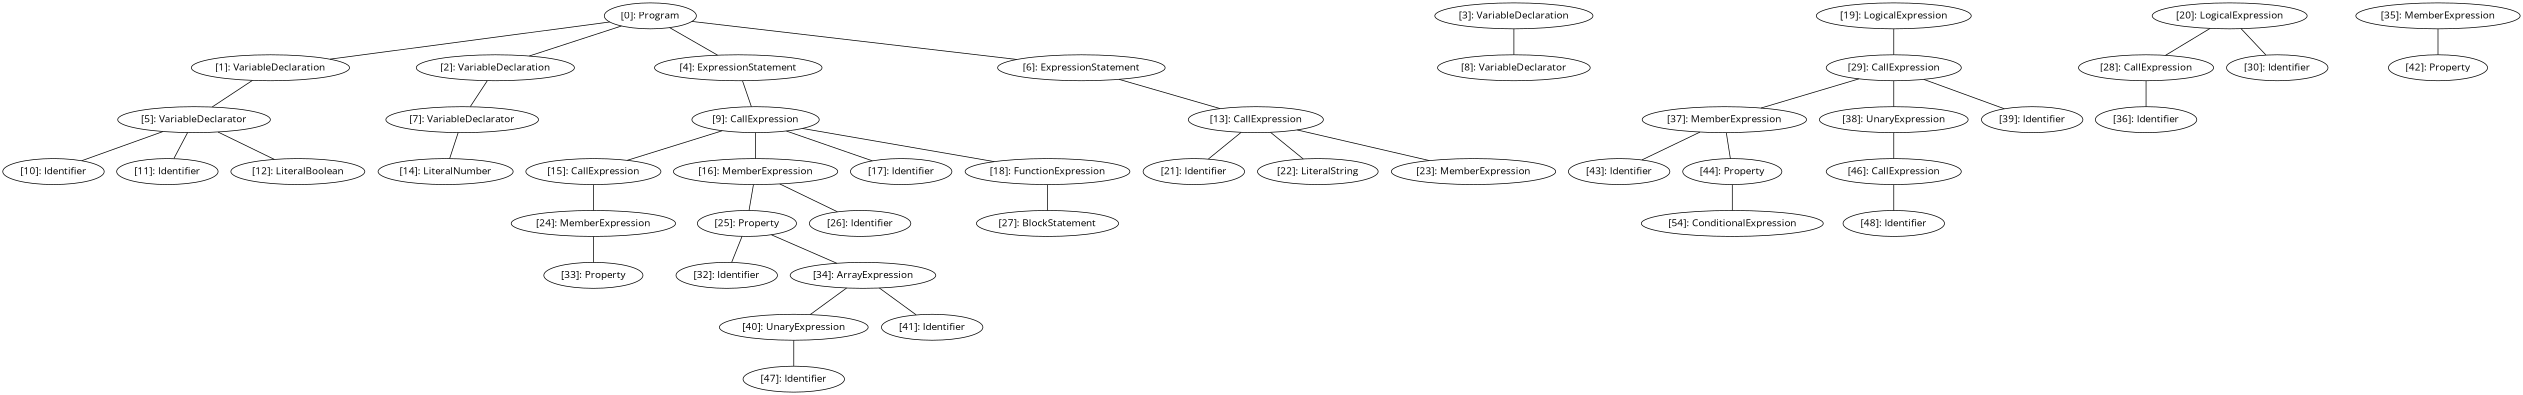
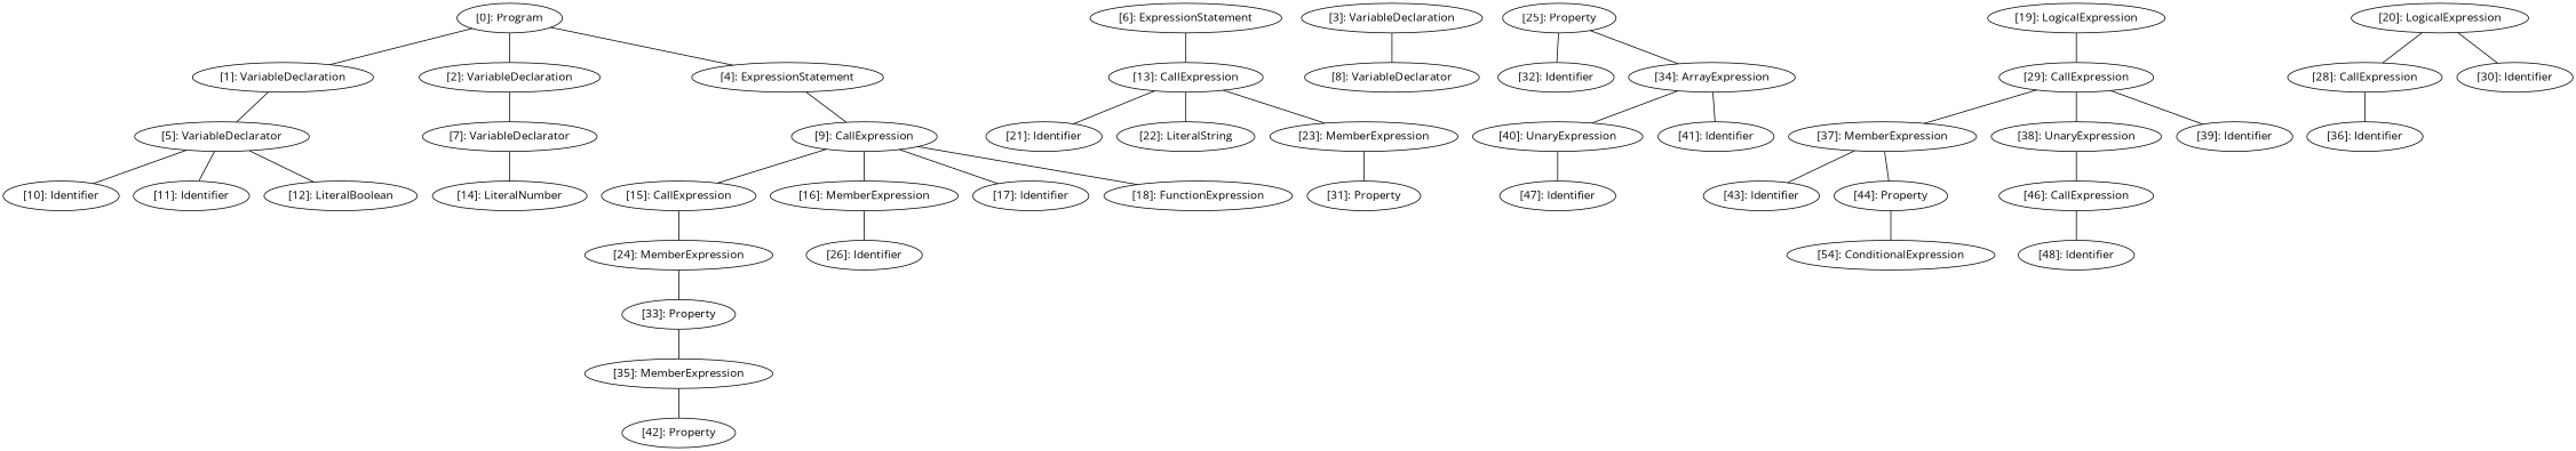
  graph {
    fontname="Open Sans"
    node [fontname="Open Sans"]
    edge [fontname="Open Sans"]
    n1 [label="[0]: Program"]
    n2 [label="[1]: VariableDeclaration"]
    n3 [label="[2]: VariableDeclaration"]
    n4 [label="[4]: ExpressionStatement"]
    n5 [label="[6]: ExpressionStatement"]
    n6 [label="[5]: VariableDeclarator"]
    n7 [label="[7]: VariableDeclarator"]
    n8 [label="[3]: VariableDeclaration"]
    n9 [label="[8]: VariableDeclarator"]
    n10 [label="[9]: CallExpression"]
    n11 [label="[13]: CallExpression"]
    n12 [label="[10]: Identifier"]
    n13 [label="[11]: Identifier"]
    n14 [label="[12]: LiteralBoolean"]
    n15 [label="[14]: LiteralNumber"]
    n16 [label="[15]: CallExpression"]
    n17 [label="[16]: MemberExpression"]
    n18 [label="[17]: Identifier"]
    n19 [label="[18]: FunctionExpression"]
    n20 [label="[21]: Identifier"]
    n21 [label="[22]: LiteralString"]
    n22 [label="[23]: MemberExpression"]
    n23 [label="[24]: MemberExpression"]
    n24 [label="[25]: Property"]
    n25 [label="[26]: Identifier"]
-   n26 [label="[27]: BlockStatement"]
+   n27 [label="[31]: Property"]
    n28 [label="[33]: Property"]
    n29 [label="[32]: Identifier"]
    n30 [label="[34]: ArrayExpression"]
    n31 [label="[19]: LogicalExpression"]
    n32 [label="[29]: CallExpression"]
    n33 [label="[37]: MemberExpression"]
    n34 [label="[38]: UnaryExpression"]
    n35 [label="[39]: Identifier"]
    n36 [label="[20]: LogicalExpression"]
    n37 [label="[28]: CallExpression"]
    n38 [label="[30]: Identifier"]
    n39 [label="[36]: Identifier"]
    n40 [label="[35]: MemberExpression"]
    n41 [label="[40]: UnaryExpression"]
    n42 [label="[41]: Identifier"]
    n43 [label="[43]: Identifier"]
    n44 [label="[44]: Property"]
    n45 [label="[46]: CallExpression"]
    n46 [label="[42]: Property"]
    n47 [label="[47]: Identifier"]
    n48 [label="[54]: ConditionalExpression"]
    n49 [label="[48]: Identifier"]
    n1 -- n2
    n1 -- n3
    n1 -- n4
-   n1 -- n5
    n2 -- n6
    n3 -- n7
    n4 -- n10
    n5 -- n11
    n6 -- n12
    n6 -- n13
    n6 -- n14
    n7 -- n15
    n8 -- n9
    n10 -- n16
    n10 -- n17
    n10 -- n18
    n10 -- n19
    n11 -- n20
    n11 -- n21
    n11 -- n22
    n16 -- n23
-   n17 -- n24
    n17 -- n25
-   n19 -- n26
+   n22 -- n27
    n23 -- n28
    n24 -- n29
    n24 -- n30
+   n28 -- n40
    n30 -- n41
    n30 -- n42
    n31 -- n32
    n32 -- n33
    n32 -- n34
    n32 -- n35
    n33 -- n43
    n33 -- n44
    n34 -- n45
    n36 -- n37
    n36 -- n38
    n37 -- n39
    n40 -- n46
    n41 -- n47
    n44 -- n48
    n45 -- n49
  }
